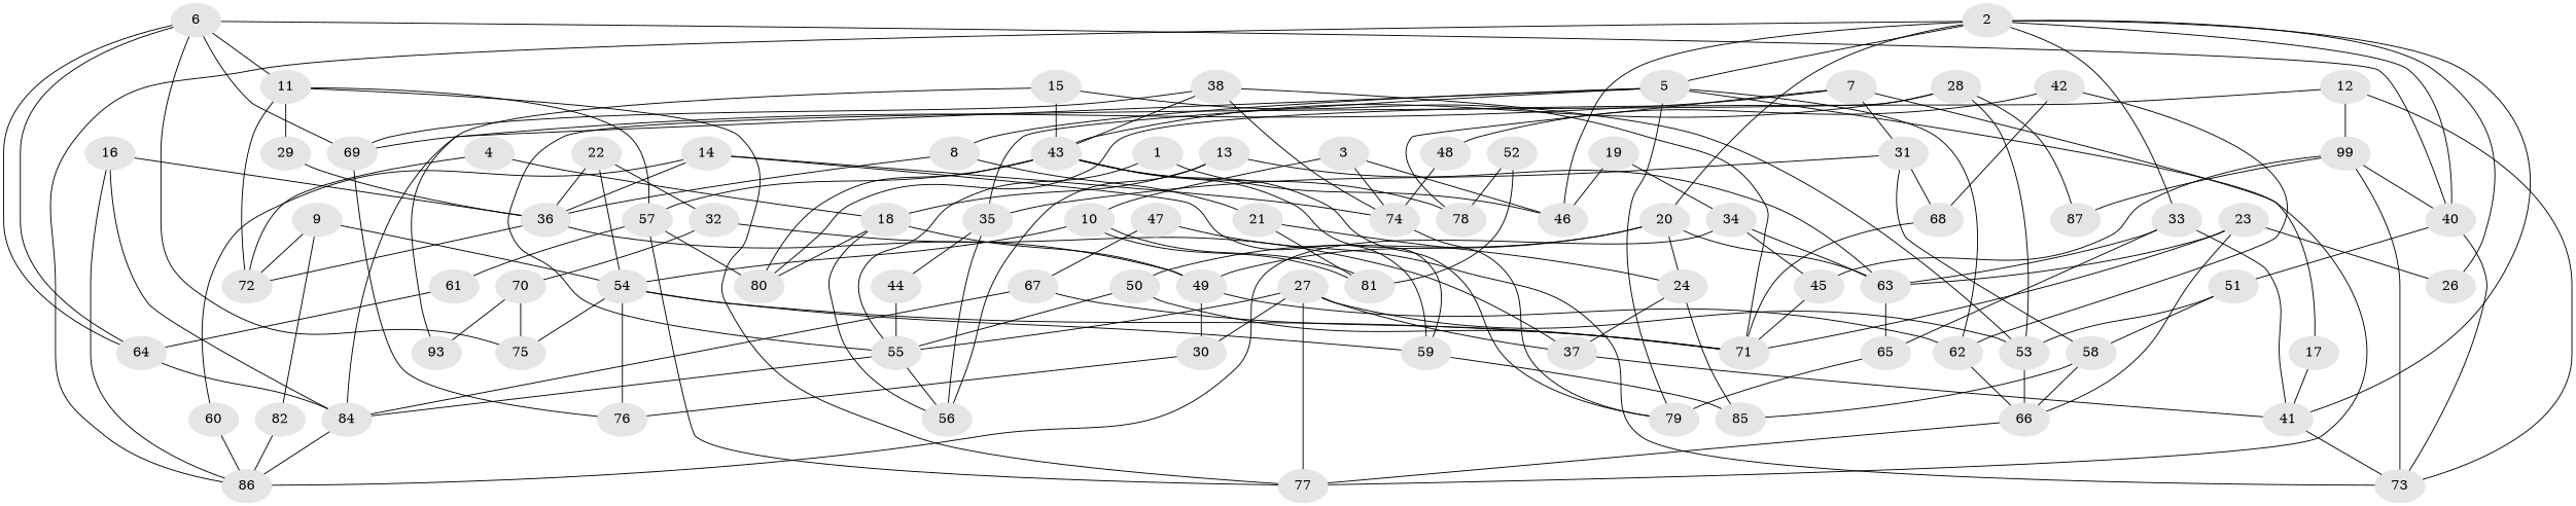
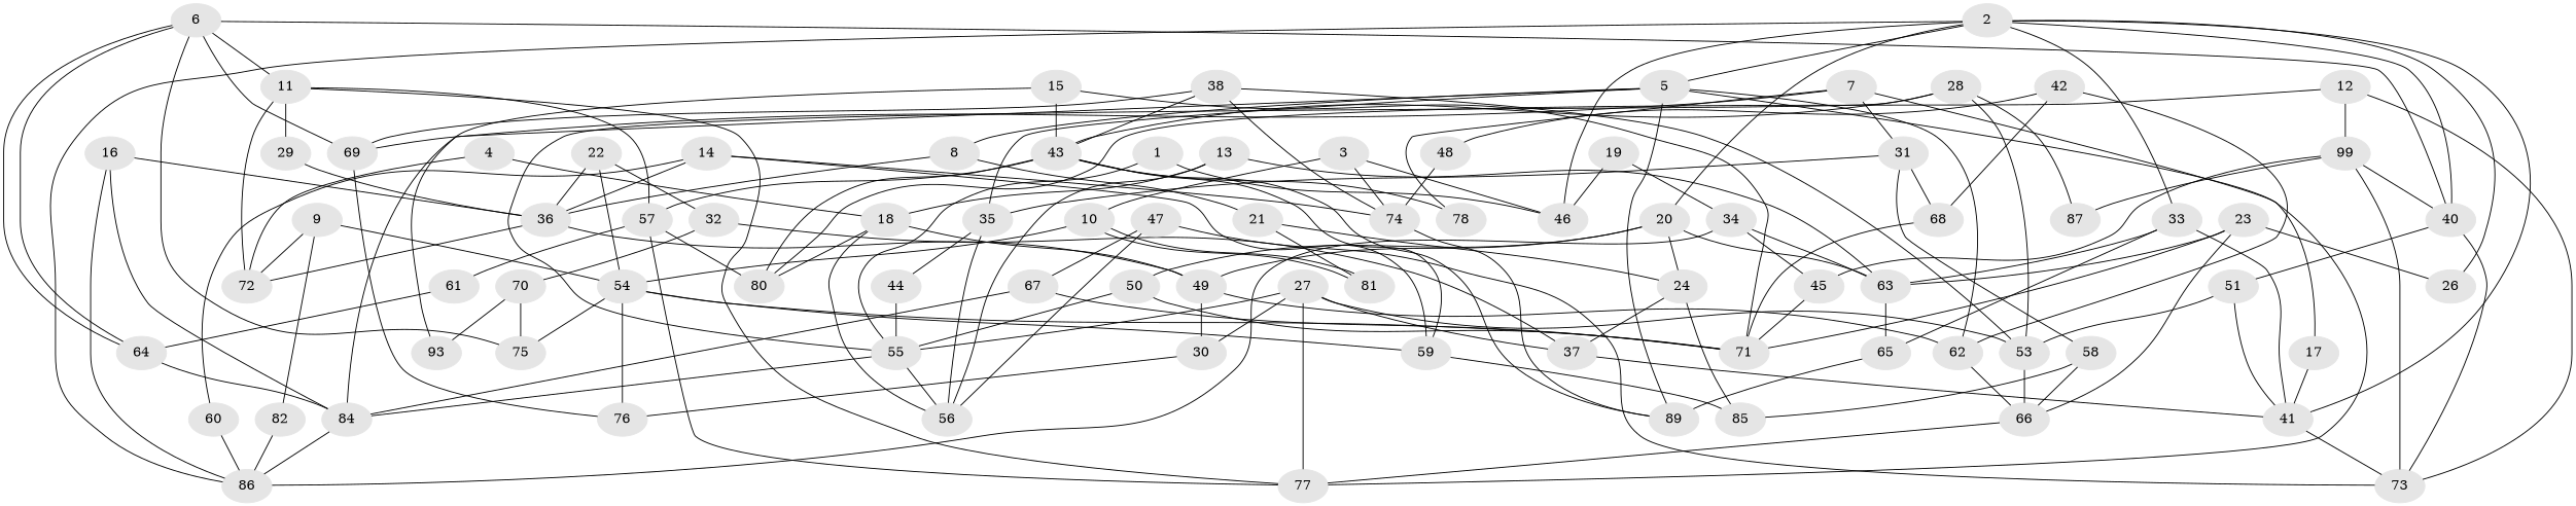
  graph {
    node [color=gray90 style=filled]
    1
    46
    55
    84
    56
    2
    5
    20
    26
    33
    40
    41
    86
    8
    35
    62
    77
-   79
+   79 [label=89]
    63
    49
    24
    50
    65
    73
    51
    3
    10
    74
    54
    81
    23
    71
    66
    4
    18
    72
    80
    21
    36
    44
    6
    11
    64
    69
    75
    29
    57
    76
    7
    17
    31
    78
    58
    68
    43
    59
    9
    82
    61
    n60 [label=99]
    12
    87
    45
    13
    14
    60
    85
    15
    n69 [label=93]
    16
    30
    19
    34
    37
    22
    32
    70
    42
    48
    27
    53
    28
    38
    47
    67
-   52
    1 -- 46
    1 -- 55
    55 -- 84
    55 -- 56
    84 -- 86
    2 -- 46
    2 -- 5
    2 -- 20
    2 -- 26
    2 -- 33
    2 -- 40
    2 -- 41
    2 -- 86
    5 -- 84
    5 -- 8
    5 -- 35
    5 -- 62
    5 -- 77
    5 -- 79
    20 -- 63
    20 -- 49
    20 -- 24
    20 -- 50
    33 -- 41
    33 -- 63
    33 -- 65
    40 -- 73
    40 -- 51
    41 -- 73
    8 -- 21
    8 -- 36
    35 -- 56
    35 -- 44
    62 -- 66
    63 -- 65
    49 -- 62
    49 -- 30
    24 -- 85
    24 -- 37
    50 -- 55
    50 -- 71
    65 -- 79
-   51 -- 58
+   51 -- 41
    51 -- 53
    3 -- 46
    3 -- 10
    3 -- 74
    10 -- 54
    10 -- 81
    10 -- 81
    74 -- 79
    54 -- 71
    54 -- 75
    54 -- 76
    54 -- 59
    23 -- 26
    23 -- 63
    23 -- 71
    23 -- 66
    66 -- 77
    4 -- 18
    4 -- 72
    18 -- 56
    18 -- 49
    18 -- 80
    21 -- 24
    21 -- 81
    36 -- 49
    36 -- 72
    44 -- 55
    6 -- 40
    6 -- 11
    6 -- 64
    6 -- 64
    6 -- 69
    6 -- 75
    11 -- 77
    11 -- 72
    11 -- 29
    11 -- 57
    64 -- 84
    69 -- 76
    29 -- 36
    57 -- 77
    57 -- 80
    57 -- 61
    7 -- 69
    7 -- 17
    7 -- 31
    7 -- 78
    17 -- 41
    31 -- 35
    31 -- 58
    31 -- 68
    58 -- 66
    58 -- 85
    68 -- 71
    43 -- 79
    43 -- 80
    43 -- 57
    43 -- 78
    43 -- 59
    59 -- 85
    9 -- 54
    9 -- 72
    9 -- 82
    82 -- 86
    61 -- 64
    n60 -- 40
    n60 -- 73
    n60 -- 87
    n60 -- 45
    12 -- 73
    12 -- 80
    12 -- n60
    45 -- 71
    13 -- 56
    13 -- 63
    13 -- 18
    14 -- 74
    14 -- 36
    14 -- 59
    14 -- 60
    60 -- 86
    15 -- 71
    15 -- 43
    15 -- n69
    16 -- 84
    16 -- 86
    16 -- 36
    30 -- 76
    19 -- 46
    19 -- 34
    34 -- 86
    34 -- 63
    34 -- 45
    37 -- 41
    22 -- 54
    22 -- 36
    22 -- 32
    32 -- 37
    32 -- 70
    70 -- 75
    70 -- n69
    42 -- 62
    42 -- 68
    42 -- 48
    48 -- 74
    27 -- 55
    27 -- 77
    27 -- 30
    27 -- 37
    27 -- 53
    53 -- 66
    28 -- 55
    28 -- 43
    28 -- 87
    28 -- 53
    38 -- 74
    38 -- 69
    38 -- 43
    38 -- 53
+   47 -- 56
    47 -- 73
    47 -- 67
    67 -- 84
    67 -- 71
-   52 -- 81
-   52 -- 78
  }
